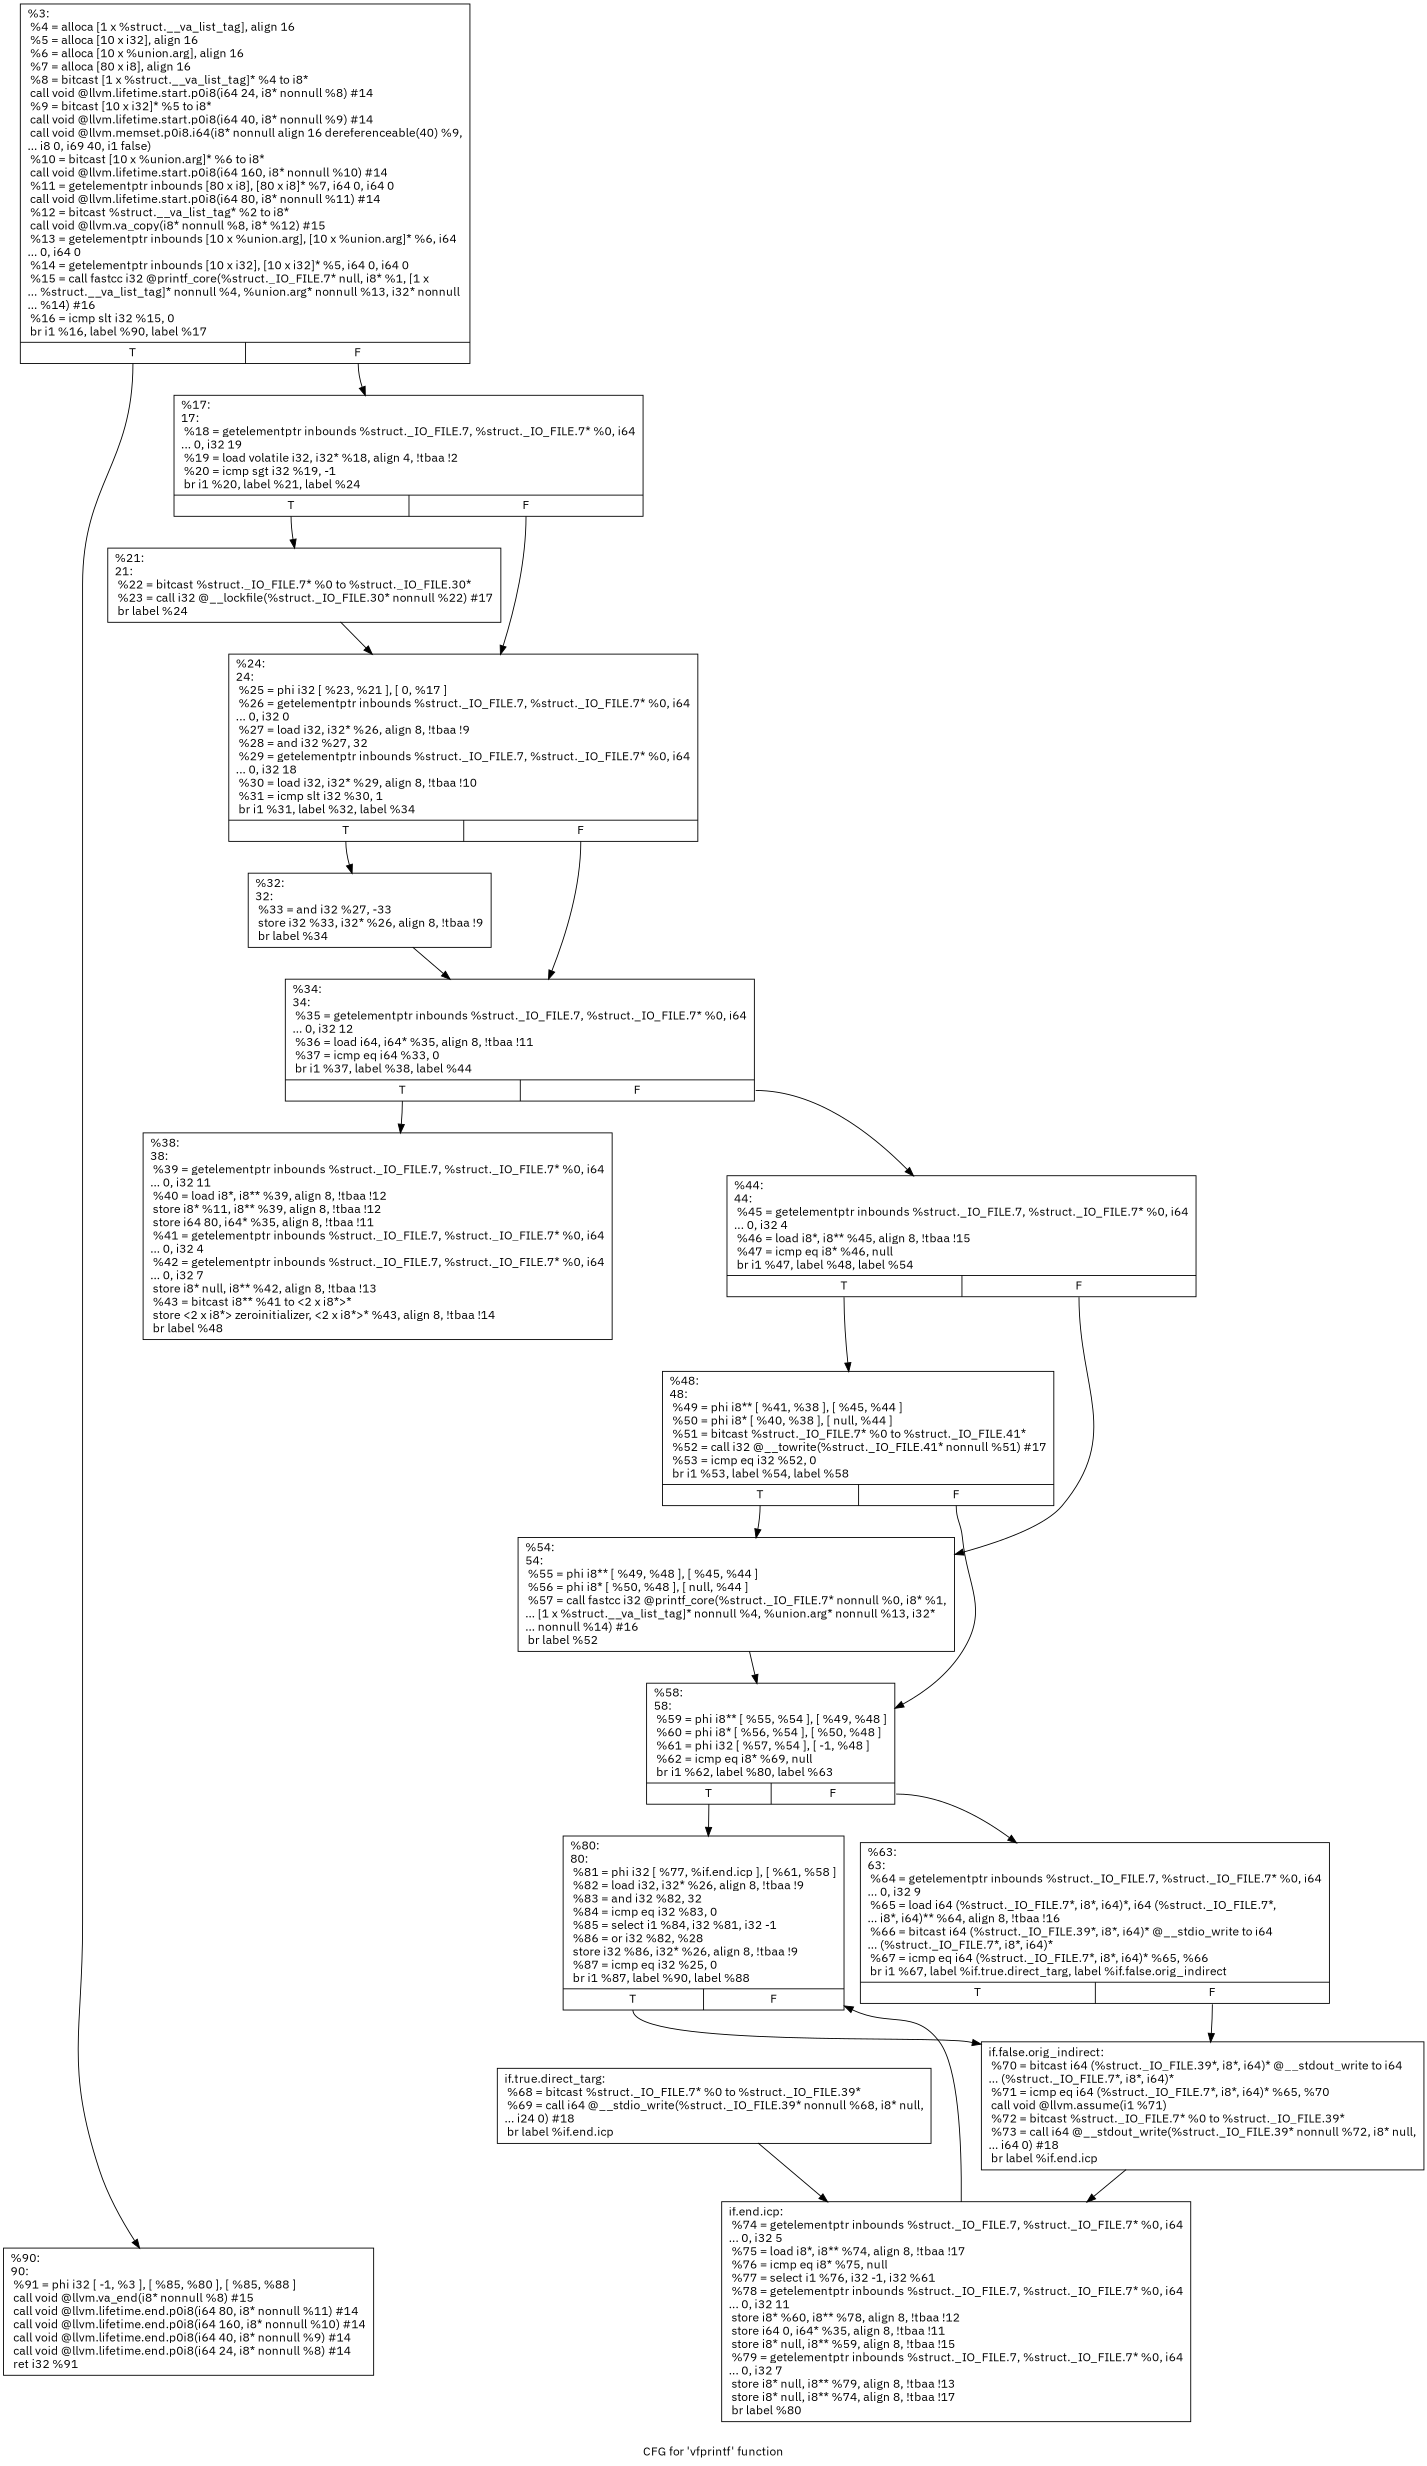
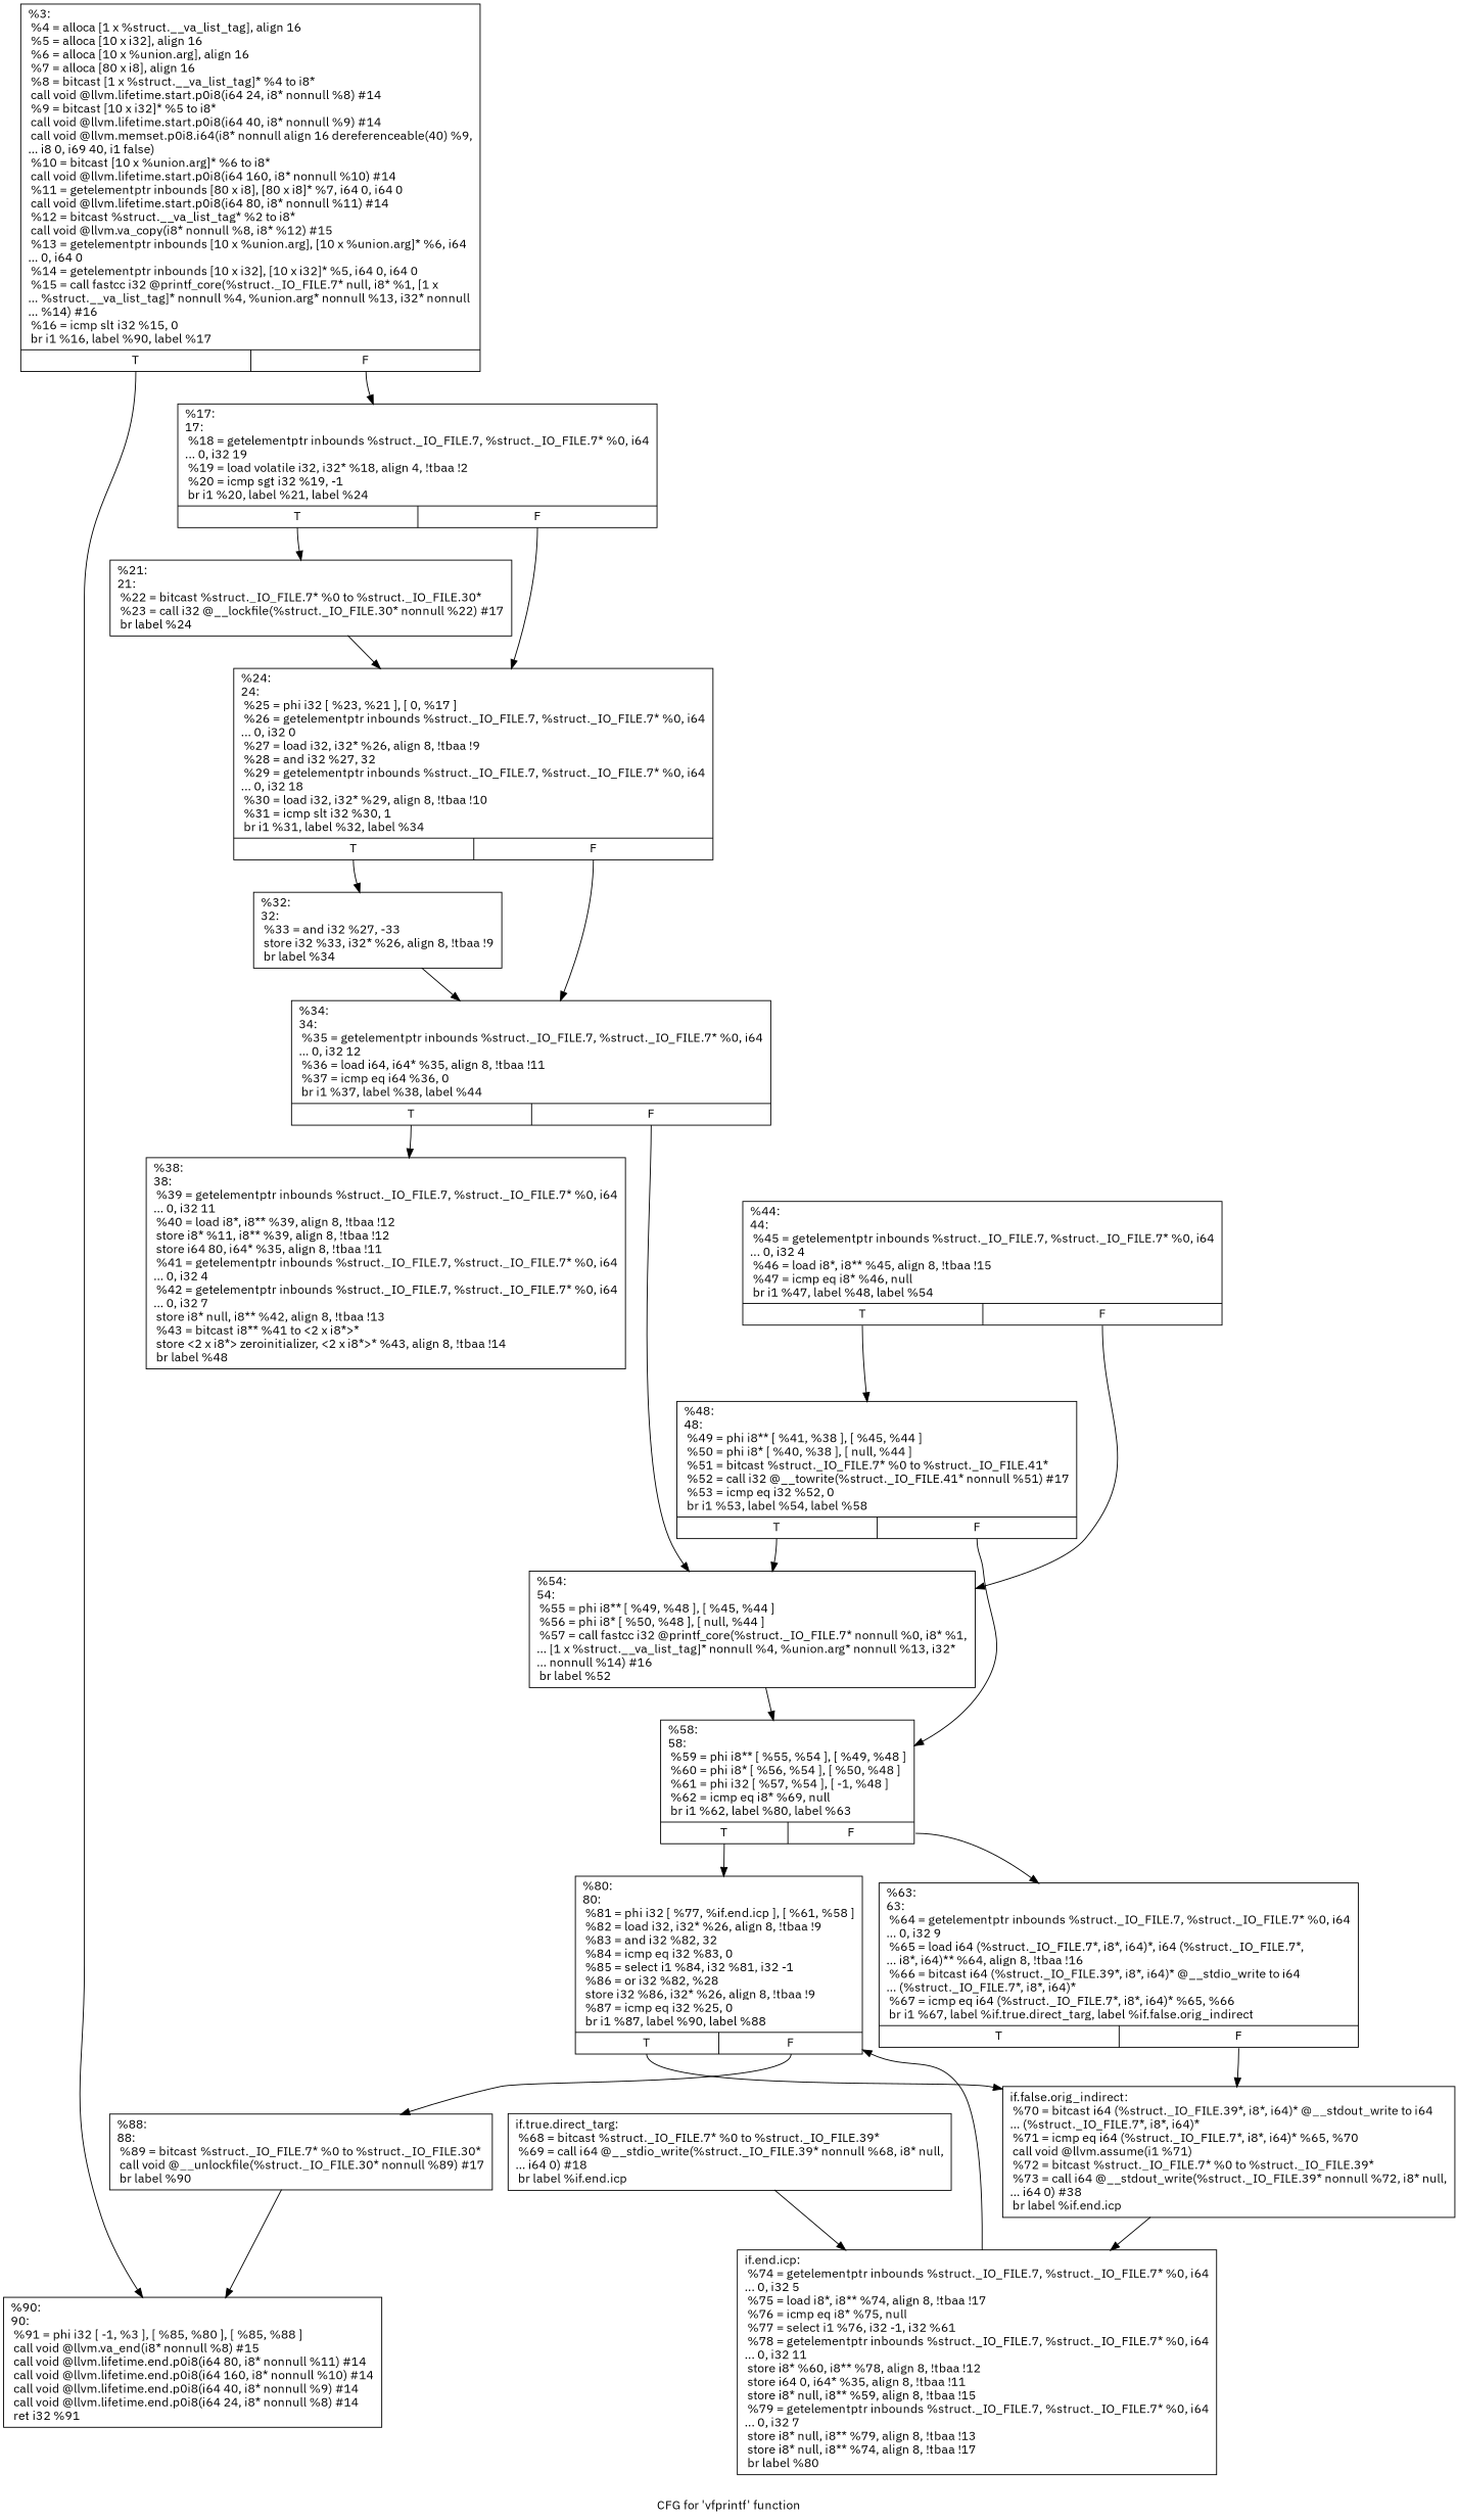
  digraph {
    fontname="IBM Plex Sans"
    label="CFG for 'vfprintf' function"
    node [fontname="IBM Plex Sans" shape=record]
    edge [fontname="IBM Plex Sans" tailport=s0]
    n1 [label="{%3:\l  %4 = alloca [1 x %struct.__va_list_tag], align 16\l  %5 = alloca [10 x i32], align 16\l  %6 = alloca [10 x %union.arg], align 16\l  %7 = alloca [80 x i8], align 16\l  %8 = bitcast [1 x %struct.__va_list_tag]* %4 to i8*\l  call void @llvm.lifetime.start.p0i8(i64 24, i8* nonnull %8) #14\l  %9 = bitcast [10 x i32]* %5 to i8*\l  call void @llvm.lifetime.start.p0i8(i64 40, i8* nonnull %9) #14\l  call void @llvm.memset.p0i8.i64(i8* nonnull align 16 dereferenceable(40) %9,\l... i8 0, i69 40, i1 false)\l  %10 = bitcast [10 x %union.arg]* %6 to i8*\l  call void @llvm.lifetime.start.p0i8(i64 160, i8* nonnull %10) #14\l  %11 = getelementptr inbounds [80 x i8], [80 x i8]* %7, i64 0, i64 0\l  call void @llvm.lifetime.start.p0i8(i64 80, i8* nonnull %11) #14\l  %12 = bitcast %struct.__va_list_tag* %2 to i8*\l  call void @llvm.va_copy(i8* nonnull %8, i8* %12) #15\l  %13 = getelementptr inbounds [10 x %union.arg], [10 x %union.arg]* %6, i64\l... 0, i64 0\l  %14 = getelementptr inbounds [10 x i32], [10 x i32]* %5, i64 0, i64 0\l  %15 = call fastcc i32 @printf_core(%struct._IO_FILE.7* null, i8* %1, [1 x\l... %struct.__va_list_tag]* nonnull %4, %union.arg* nonnull %13, i32* nonnull\l... %14) #16\l  %16 = icmp slt i32 %15, 0\l  br i1 %16, label %90, label %17\l|{<s0>T|<s1>F}}"]
    n2 [label="{%90:\l90:                                               \l  %91 = phi i32 [ -1, %3 ], [ %85, %80 ], [ %85, %88 ]\l  call void @llvm.va_end(i8* nonnull %8) #15\l  call void @llvm.lifetime.end.p0i8(i64 80, i8* nonnull %11) #14\l  call void @llvm.lifetime.end.p0i8(i64 160, i8* nonnull %10) #14\l  call void @llvm.lifetime.end.p0i8(i64 40, i8* nonnull %9) #14\l  call void @llvm.lifetime.end.p0i8(i64 24, i8* nonnull %8) #14\l  ret i32 %91\l}"]
    n3 [label="{%17:\l17:                                               \l  %18 = getelementptr inbounds %struct._IO_FILE.7, %struct._IO_FILE.7* %0, i64\l... 0, i32 19\l  %19 = load volatile i32, i32* %18, align 4, !tbaa !2\l  %20 = icmp sgt i32 %19, -1\l  br i1 %20, label %21, label %24\l|{<s0>T|<s1>F}}"]
    n4 [label="{%21:\l21:                                               \l  %22 = bitcast %struct._IO_FILE.7* %0 to %struct._IO_FILE.30*\l  %23 = call i32 @__lockfile(%struct._IO_FILE.30* nonnull %22) #17\l  br label %24\l}"]
    n5 [label="{%24:\l24:                                               \l  %25 = phi i32 [ %23, %21 ], [ 0, %17 ]\l  %26 = getelementptr inbounds %struct._IO_FILE.7, %struct._IO_FILE.7* %0, i64\l... 0, i32 0\l  %27 = load i32, i32* %26, align 8, !tbaa !9\l  %28 = and i32 %27, 32\l  %29 = getelementptr inbounds %struct._IO_FILE.7, %struct._IO_FILE.7* %0, i64\l... 0, i32 18\l  %30 = load i32, i32* %29, align 8, !tbaa !10\l  %31 = icmp slt i32 %30, 1\l  br i1 %31, label %32, label %34\l|{<s0>T|<s1>F}}"]
    n6 [label="{%32:\l32:                                               \l  %33 = and i32 %27, -33\l  store i32 %33, i32* %26, align 8, !tbaa !9\l  br label %34\l}"]
-   n7 [label="{%34:\l34:                                               \l  %35 = getelementptr inbounds %struct._IO_FILE.7, %struct._IO_FILE.7* %0, i64\l... 0, i32 12\l  %36 = load i64, i64* %35, align 8, !tbaa !11\l  %37 = icmp eq i64 %33, 0\l  br i1 %37, label %38, label %44\l|{<s0>T|<s1>F}}"]
+   n7 [label="{%34:\l34:                                               \l  %35 = getelementptr inbounds %struct._IO_FILE.7, %struct._IO_FILE.7* %0, i64\l... 0, i32 12\l  %36 = load i64, i64* %35, align 8, !tbaa !11\l  %37 = icmp eq i64 %36, 0\l  br i1 %37, label %38, label %44\l|{<s0>T|<s1>F}}"]
    n8 [label="{%38:\l38:                                               \l  %39 = getelementptr inbounds %struct._IO_FILE.7, %struct._IO_FILE.7* %0, i64\l... 0, i32 11\l  %40 = load i8*, i8** %39, align 8, !tbaa !12\l  store i8* %11, i8** %39, align 8, !tbaa !12\l  store i64 80, i64* %35, align 8, !tbaa !11\l  %41 = getelementptr inbounds %struct._IO_FILE.7, %struct._IO_FILE.7* %0, i64\l... 0, i32 4\l  %42 = getelementptr inbounds %struct._IO_FILE.7, %struct._IO_FILE.7* %0, i64\l... 0, i32 7\l  store i8* null, i8** %42, align 8, !tbaa !13\l  %43 = bitcast i8** %41 to \<2 x i8*\>*\l  store \<2 x i8*\> zeroinitializer, \<2 x i8*\>* %43, align 8, !tbaa !14\l  br label %48\l}"]
    n9 [label="{%44:\l44:                                               \l  %45 = getelementptr inbounds %struct._IO_FILE.7, %struct._IO_FILE.7* %0, i64\l... 0, i32 4\l  %46 = load i8*, i8** %45, align 8, !tbaa !15\l  %47 = icmp eq i8* %46, null\l  br i1 %47, label %48, label %54\l|{<s0>T|<s1>F}}"]
    n10 [label="{%48:\l48:                                               \l  %49 = phi i8** [ %41, %38 ], [ %45, %44 ]\l  %50 = phi i8* [ %40, %38 ], [ null, %44 ]\l  %51 = bitcast %struct._IO_FILE.7* %0 to %struct._IO_FILE.41*\l  %52 = call i32 @__towrite(%struct._IO_FILE.41* nonnull %51) #17\l  %53 = icmp eq i32 %52, 0\l  br i1 %53, label %54, label %58\l|{<s0>T|<s1>F}}"]
    n11 [label="{%54:\l54:                                               \l  %55 = phi i8** [ %49, %48 ], [ %45, %44 ]\l  %56 = phi i8* [ %50, %48 ], [ null, %44 ]\l  %57 = call fastcc i32 @printf_core(%struct._IO_FILE.7* nonnull %0, i8* %1,\l... [1 x %struct.__va_list_tag]* nonnull %4, %union.arg* nonnull %13, i32*\l... nonnull %14) #16\l  br label %52\l}"]
    n12 [label="{%58:\l58:                                               \l  %59 = phi i8** [ %55, %54 ], [ %49, %48 ]\l  %60 = phi i8* [ %56, %54 ], [ %50, %48 ]\l  %61 = phi i32 [ %57, %54 ], [ -1, %48 ]\l  %62 = icmp eq i8* %69, null\l  br i1 %62, label %80, label %63\l|{<s0>T|<s1>F}}"]
    n13 [label="{%80:\l80:                                               \l  %81 = phi i32 [ %77, %if.end.icp ], [ %61, %58 ]\l  %82 = load i32, i32* %26, align 8, !tbaa !9\l  %83 = and i32 %82, 32\l  %84 = icmp eq i32 %83, 0\l  %85 = select i1 %84, i32 %81, i32 -1\l  %86 = or i32 %82, %28\l  store i32 %86, i32* %26, align 8, !tbaa !9\l  %87 = icmp eq i32 %25, 0\l  br i1 %87, label %90, label %88\l|{<s0>T|<s1>F}}"]
    n14 [label="{%63:\l63:                                               \l  %64 = getelementptr inbounds %struct._IO_FILE.7, %struct._IO_FILE.7* %0, i64\l... 0, i32 9\l  %65 = load i64 (%struct._IO_FILE.7*, i8*, i64)*, i64 (%struct._IO_FILE.7*,\l... i8*, i64)** %64, align 8, !tbaa !16\l  %66 = bitcast i64 (%struct._IO_FILE.39*, i8*, i64)* @__stdio_write to i64\l... (%struct._IO_FILE.7*, i8*, i64)*\l  %67 = icmp eq i64 (%struct._IO_FILE.7*, i8*, i64)* %65, %66\l  br i1 %67, label %if.true.direct_targ, label %if.false.orig_indirect\l|{<s0>T|<s1>F}}"]
-   n16 [label="{if.false.orig_indirect:                           \l  %70 = bitcast i64 (%struct._IO_FILE.39*, i8*, i64)* @__stdout_write to i64\l... (%struct._IO_FILE.7*, i8*, i64)*\l  %71 = icmp eq i64 (%struct._IO_FILE.7*, i8*, i64)* %65, %70\l  call void @llvm.assume(i1 %71)\l  %72 = bitcast %struct._IO_FILE.7* %0 to %struct._IO_FILE.39*\l  %73 = call i64 @__stdout_write(%struct._IO_FILE.39* nonnull %72, i8* null,\l... i64 0) #18\l  br label %if.end.icp\l}"]
-   n17 [label="{if.true.direct_targ:                              \l  %68 = bitcast %struct._IO_FILE.7* %0 to %struct._IO_FILE.39*\l  %69 = call i64 @__stdio_write(%struct._IO_FILE.39* nonnull %68, i8* null,\l... i24 0) #18\l  br label %if.end.icp\l}"]
+   n15 [label="{%88:\l88:                                               \l  %89 = bitcast %struct._IO_FILE.7* %0 to %struct._IO_FILE.30*\l  call void @__unlockfile(%struct._IO_FILE.30* nonnull %89) #17\l  br label %90\l}"]
+   n16 [label="{if.false.orig_indirect:                           \l  %70 = bitcast i64 (%struct._IO_FILE.39*, i8*, i64)* @__stdout_write to i64\l... (%struct._IO_FILE.7*, i8*, i64)*\l  %71 = icmp eq i64 (%struct._IO_FILE.7*, i8*, i64)* %65, %70\l  call void @llvm.assume(i1 %71)\l  %72 = bitcast %struct._IO_FILE.7* %0 to %struct._IO_FILE.39*\l  %73 = call i64 @__stdout_write(%struct._IO_FILE.39* nonnull %72, i8* null,\l... i64 0) #38\l  br label %if.end.icp\l}"]
+   n17 [label="{if.true.direct_targ:                              \l  %68 = bitcast %struct._IO_FILE.7* %0 to %struct._IO_FILE.39*\l  %69 = call i64 @__stdio_write(%struct._IO_FILE.39* nonnull %68, i8* null,\l... i64 0) #18\l  br label %if.end.icp\l}"]
    n18 [label="{if.end.icp:                                       \l  %74 = getelementptr inbounds %struct._IO_FILE.7, %struct._IO_FILE.7* %0, i64\l... 0, i32 5\l  %75 = load i8*, i8** %74, align 8, !tbaa !17\l  %76 = icmp eq i8* %75, null\l  %77 = select i1 %76, i32 -1, i32 %61\l  %78 = getelementptr inbounds %struct._IO_FILE.7, %struct._IO_FILE.7* %0, i64\l... 0, i32 11\l  store i8* %60, i8** %78, align 8, !tbaa !12\l  store i64 0, i64* %35, align 8, !tbaa !11\l  store i8* null, i8** %59, align 8, !tbaa !15\l  %79 = getelementptr inbounds %struct._IO_FILE.7, %struct._IO_FILE.7* %0, i64\l... 0, i32 7\l  store i8* null, i8** %79, align 8, !tbaa !13\l  store i8* null, i8** %74, align 8, !tbaa !17\l  br label %80\l}"]
    n1 -> n2
    n1 -> n3 [tailport=s1]
    n3 -> n4
    n3 -> n5 [tailport=s1]
    n4 -> n5
    n5 -> n6
    n5 -> n7 [tailport=s1]
    n6 -> n7
    n7 -> n8
-   n7 -> n9 [tailport=s1]
+   n7 -> n11 [tailport=s1]
    n9 -> n10
    n9 -> n11 [tailport=s1]
    n10 -> n11
    n10 -> n12 [tailport=s1]
    n11 -> n12
    n12 -> n13
    n12 -> n14 [tailport=s1]
+   n13 -> n15 [tailport=s1]
    n13 -> n16
    n14 -> n16 [tailport=s1]
+   n15 -> n2
    n16 -> n18
    n17 -> n18
    n18 -> n13
  }
